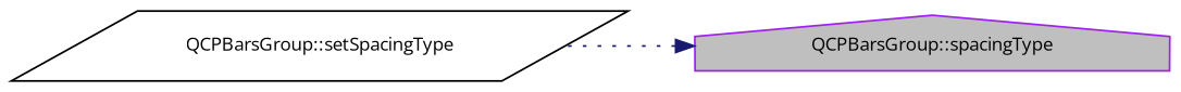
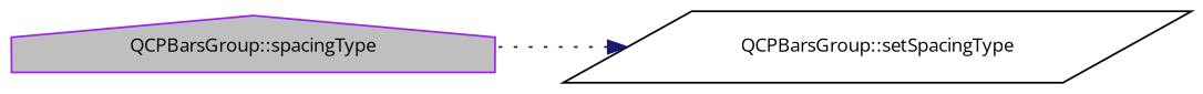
  digraph {
    rankdir=RL
    fontname="Open Sans"
    node [fontname="Open Sans" fontsize=10 style=filled]
    n1 [color=purple fillcolor=grey75 fontcolor=black height=0.2 label="QCPBarsGroup::spacingType" shape=house width=0.4]
    n2 [color=black fillcolor=white height=0.2 label="QCPBarsGroup::setSpacingType" shape=parallelogram width=0.4]
-   n1 -> n2 [color=midnightblue dir=back fontname="Open Sans" fontsize=10 labelfontname=Helvetica labelfontsize=10 style=dotted]
+   n2 -> n1 [color=midnightblue dir=back fontname="Open Sans" fontsize=10 labelfontname=Helvetica labelfontsize=10 style=dotted]
  }
